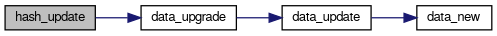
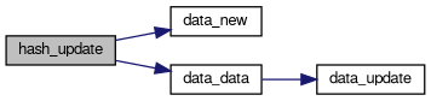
  digraph {
    rankdir=LR
    node [color=black fontname=FreeSans fontsize=10 shape=record]
    edge [color=midnightblue fontname=FreeSans fontsize=10 labelfontname=FreeSans labelfontsize=10 style=solid]
    n1 [fillcolor=grey75 fontcolor=black height=0.2 label=hash_update style=filled width=0.4]
    n2 [height=0.2 label=data_new width=0.4]
-   n3 [height=0.2 label=data_upgrade width=0.4]
+   n3 [height=0.2 label=data_data width=0.4]
    n4 [height=0.2 label=data_update width=0.4]
-   n4 -> n2
+   n1 -> n2
    n1 -> n3
    n3 -> n4
  }
